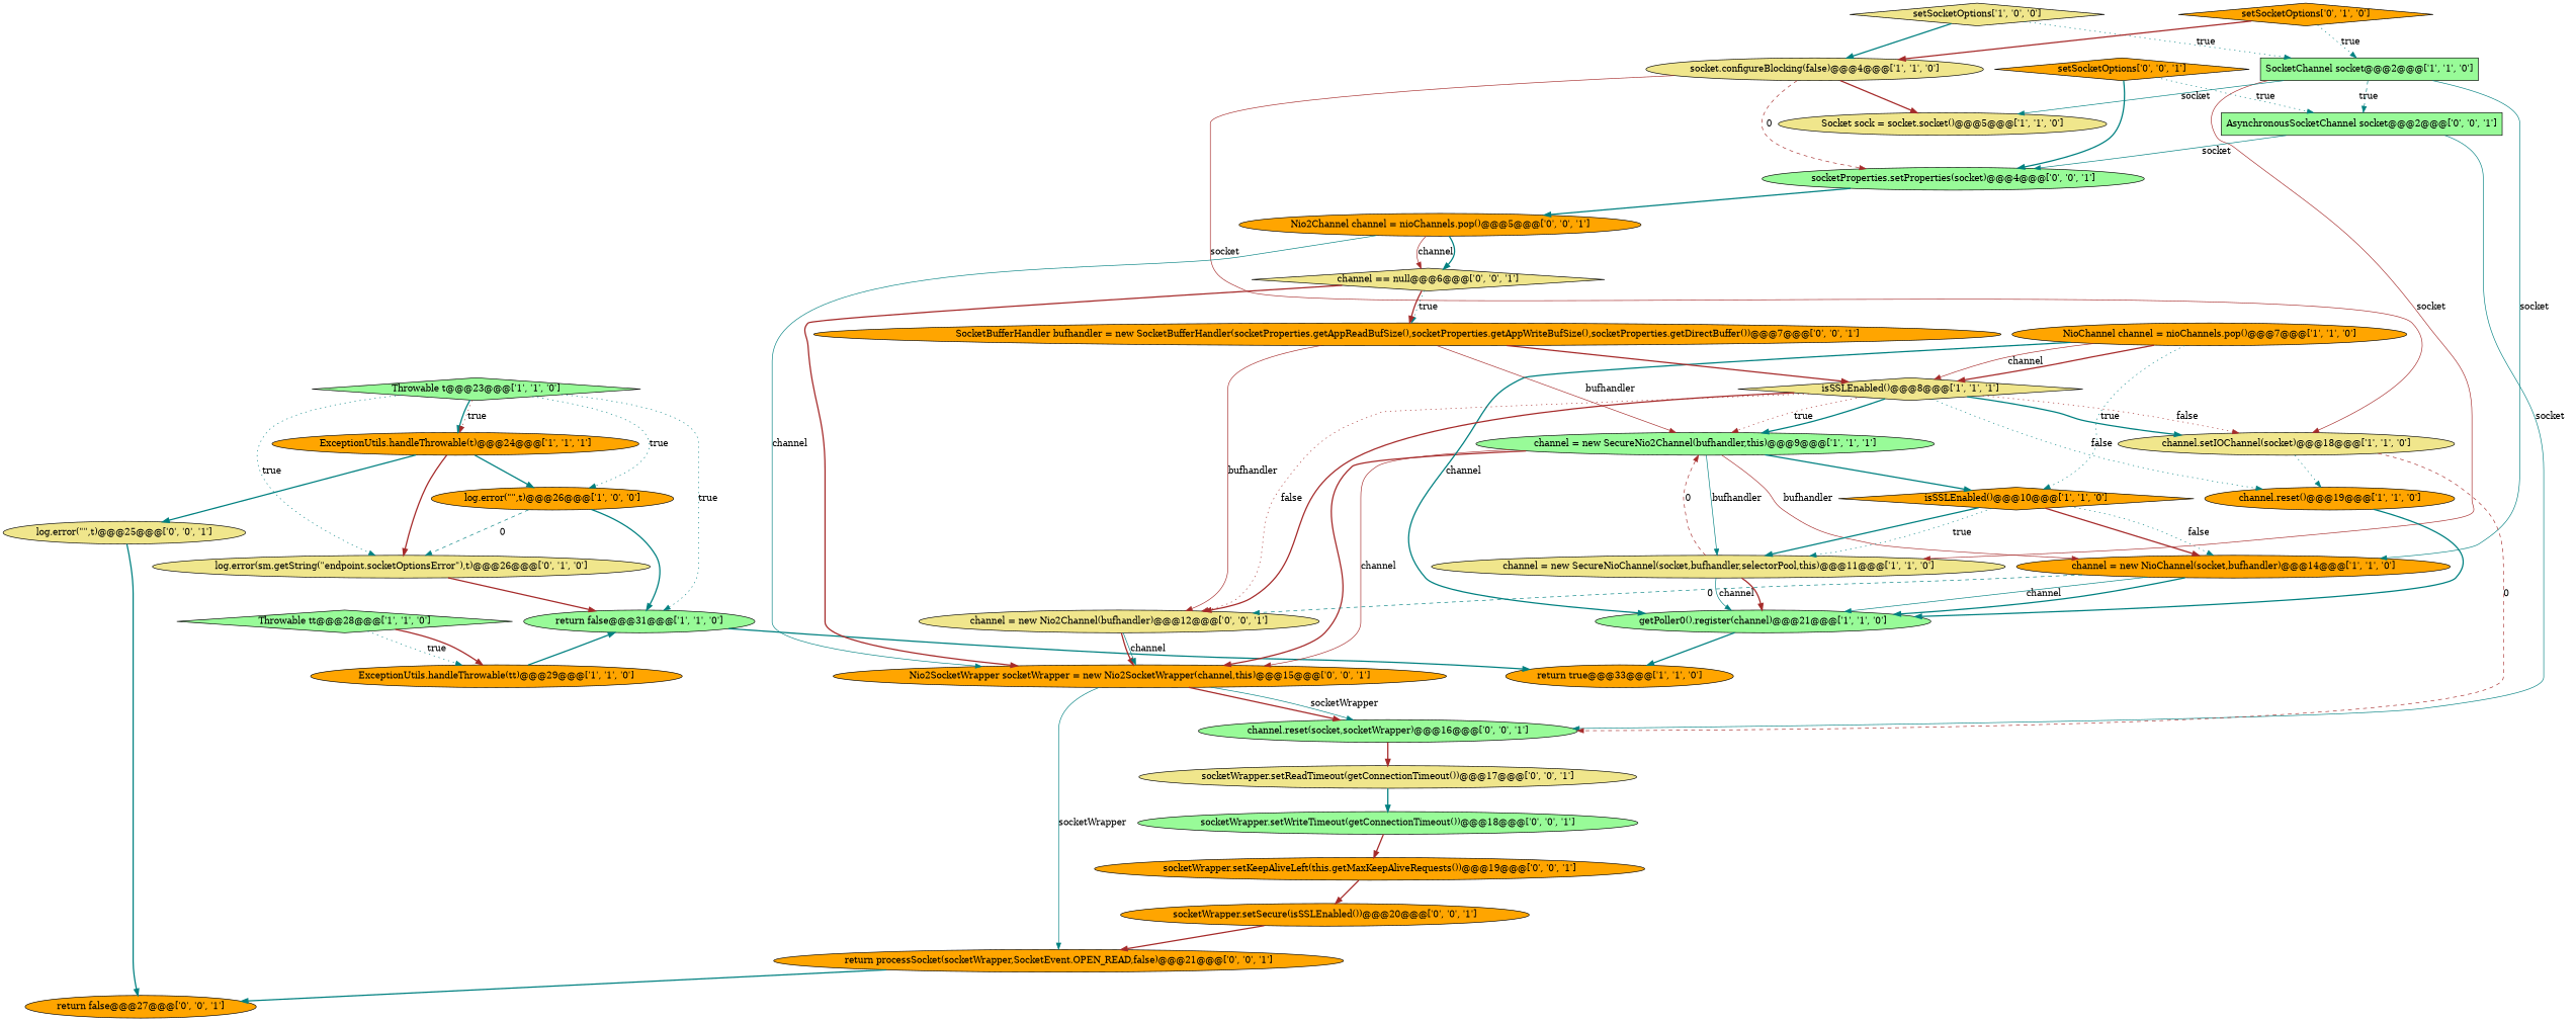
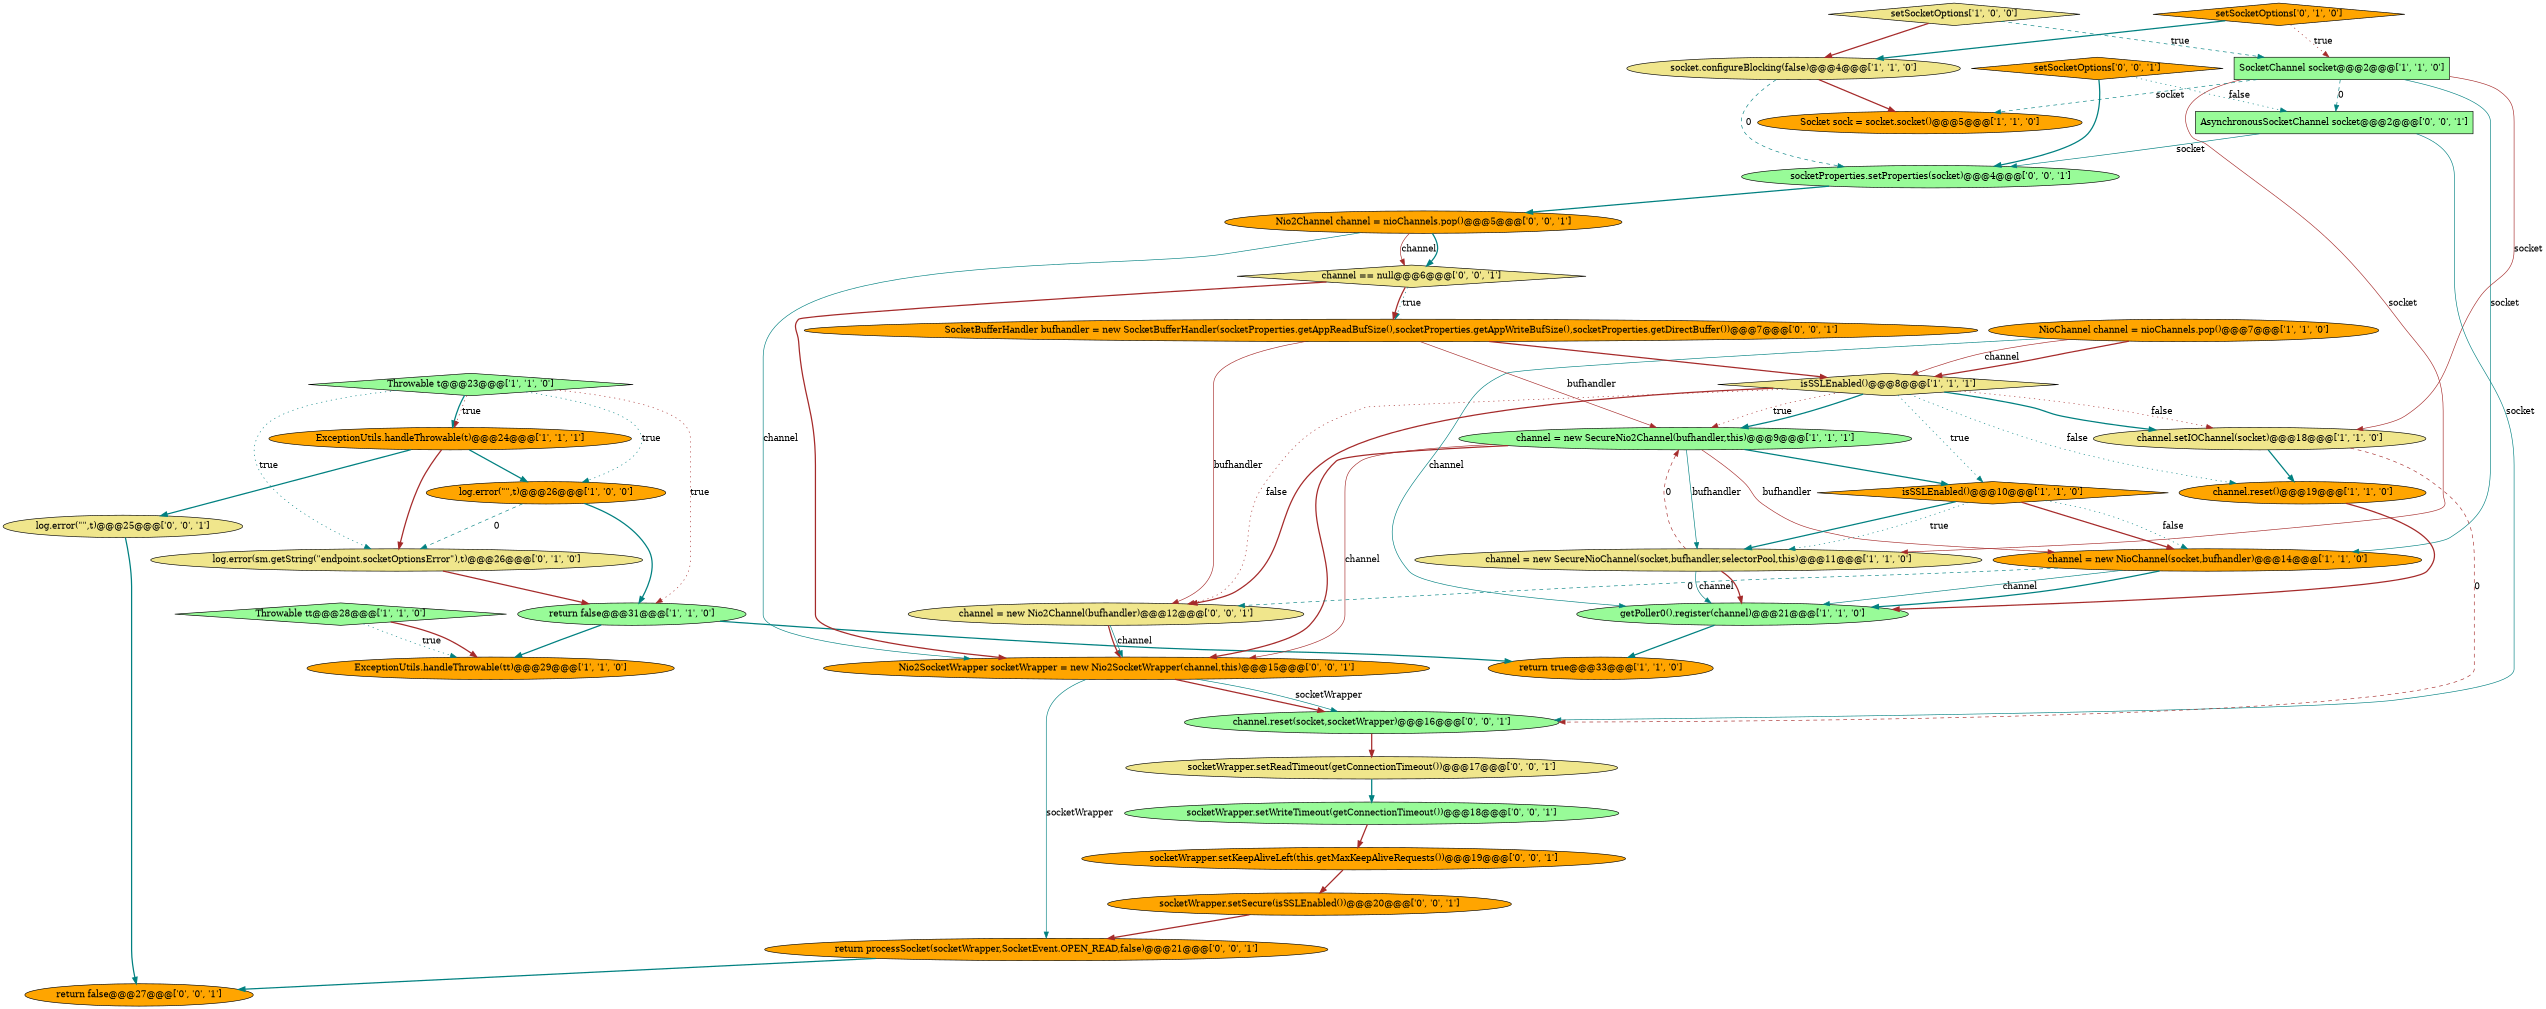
  digraph {
    node [fillcolor=orange shape=ellipse style=filled]
    edge [color=teal style=bold]
    n1 [fillcolor=palegreen label="getPoller0().register(channel)@@@21@@@['1', '1', '0']"]
    n2 [label="return true@@@33@@@['1', '1', '0']"]
    n3 [label="ExceptionUtils.handleThrowable(tt)@@@29@@@['1', '1', '0']"]
    n4 [fillcolor=palegreen label="return false@@@31@@@['1', '1', '0']"]
    n5 [fillcolor=khaki label="channel = new SecureNioChannel(socket,bufhandler,selectorPool,this)@@@11@@@['1', '1', '0']"]
    n6 [fillcolor=palegreen label="channel = new SecureNio2Channel(bufhandler,this)@@@9@@@['1', '1', '1']"]
    n7 [label="channel = new NioChannel(socket,bufhandler)@@@14@@@['1', '1', '0']"]
    n8 [label="isSSLEnabled()@@@10@@@['1', '1', '0']" shape=diamond]
    n9 [label="Nio2SocketWrapper socketWrapper = new Nio2SocketWrapper(channel,this)@@@15@@@['0', '0', '1']"]
    n10 [fillcolor=palegreen label="SocketChannel socket@@@2@@@['1', '1', '0']" shape=box]
-   n11 [fillcolor=khaki label="Socket sock = socket.socket()@@@5@@@['1', '1', '0']"]
+   n11 [label="Socket sock = socket.socket()@@@5@@@['1', '1', '0']"]
    n12 [fillcolor=palegreen label="AsynchronousSocketChannel socket@@@2@@@['0', '0', '1']" shape=box]
    n13 [fillcolor=khaki label="channel.setIOChannel(socket)@@@18@@@['1', '1', '0']"]
    n14 [fillcolor=khaki label="channel = new Nio2Channel(bufhandler)@@@12@@@['0', '0', '1']"]
    n15 [fillcolor=palegreen label="socketProperties.setProperties(socket)@@@4@@@['0', '0', '1']"]
    n16 [fillcolor=palegreen label="channel.reset(socket,socketWrapper)@@@16@@@['0', '0', '1']"]
    n17 [label="channel.reset()@@@19@@@['1', '1', '0']"]
    n18 [label="NioChannel channel = nioChannels.pop()@@@7@@@['1', '1', '0']"]
    n19 [fillcolor=khaki label="isSSLEnabled()@@@8@@@['1', '1', '1']" shape=diamond]
    n20 [fillcolor=khaki label="setSocketOptions['1', '0', '0']" shape=diamond]
    n21 [fillcolor=khaki label="socket.configureBlocking(false)@@@4@@@['1', '1', '0']"]
    n22 [fillcolor=khaki label="log.error(sm.getString(\"endpoint.socketOptionsError\"),t)@@@26@@@['0', '1', '0']"]
    n23 [label="socketWrapper.setKeepAliveLeft(this.getMaxKeepAliveRequests())@@@19@@@['0', '0', '1']"]
    n24 [label="socketWrapper.setSecure(isSSLEnabled())@@@20@@@['0', '0', '1']"]
    n25 [label="return processSocket(socketWrapper,SocketEvent.OPEN_READ,false)@@@21@@@['0', '0', '1']"]
    n26 [label="setSocketOptions['0', '0', '1']" shape=diamond]
    n27 [label="Nio2Channel channel = nioChannels.pop()@@@5@@@['0', '0', '1']"]
    n28 [label="return false@@@27@@@['0', '0', '1']"]
    n29 [label="SocketBufferHandler bufhandler = new SocketBufferHandler(socketProperties.getAppReadBufSize(),socketProperties.getAppWriteBufSize(),socketProperties.getDirectBuffer())@@@7@@@['0', '0', '1']"]
    n30 [fillcolor=khaki label="channel == null@@@6@@@['0', '0', '1']" shape=diamond]
    n31 [fillcolor=palegreen label="Throwable tt@@@28@@@['1', '1', '0']" shape=diamond]
    n32 [fillcolor=palegreen label="Throwable t@@@23@@@['1', '1', '0']" shape=diamond]
    n33 [label="ExceptionUtils.handleThrowable(t)@@@24@@@['1', '1', '1']"]
    n34 [label="log.error(\"\",t)@@@26@@@['1', '0', '0']"]
    n35 [fillcolor=khaki label="log.error(\"\",t)@@@25@@@['0', '0', '1']"]
    n36 [fillcolor=palegreen label="socketWrapper.setWriteTimeout(getConnectionTimeout())@@@18@@@['0', '0', '1']"]
    n37 [fillcolor=khaki label="socketWrapper.setReadTimeout(getConnectionTimeout())@@@17@@@['0', '0', '1']"]
    n38 [label="setSocketOptions['0', '1', '0']" shape=diamond]
    n1 -> n2
-   n3 -> n4
+   n4 -> n3
    n4 -> n2
    n5 -> n1 [label=channel style=solid]
    n5 -> n1 [color=brown]
    n5 -> n6 [color=brown label=0 style=dashed]
    n6 -> n5 [label=bufhandler style=solid]
    n6 -> n7 [color=brown label=bufhandler style=solid]
    n6 -> n8
    n6 -> n9 [color=brown]
    n6 -> n9 [color=brown label=channel style=solid]
    n7 -> n1 [label=channel style=solid]
    n7 -> n1
    n7 -> n14 [label=0 style=dashed]
    n8 -> n5
    n8 -> n5 [label=true style=dotted]
    n8 -> n7 [color=brown]
    n8 -> n7 [label=false style=dotted]
    n9 -> n16 [color=brown]
    n9 -> n16 [label=socketWrapper style=solid]
    n9 -> n25 [label=socketWrapper style=solid]
    n10 -> n5 [color=brown label=socket style=solid]
    n10 -> n7 [label=socket style=solid]
-   n10 -> n11 [label=socket style=solid]
-   n10 -> n12 [label=true style=dashed]
-   n21 -> n13 [color=brown label=socket style=solid]
+   n10 -> n11 [label=socket style=dashed]
+   n10 -> n12 [label=0 style=dashed]
+   n10 -> n13 [color=brown label=socket style=solid]
    n12 -> n15 [label=socket style=solid]
    n12 -> n16 [label=socket style=solid]
    n13 -> n16 [color=brown label=0 style=dashed]
-   n13 -> n17 [style=dotted]
+   n13 -> n17
    n14 -> n9 [color=brown]
    n14 -> n9 [label=channel style=solid]
    n15 -> n27
    n16 -> n37 [color=brown]
-   n17 -> n1
-   n18 -> n1 [label=channel]
+   n17 -> n1 [color=brown]
+   n18 -> n1 [label=channel style=solid]
    n18 -> n19 [color=brown label=channel style=solid]
    n18 -> n19 [color=brown]
    n19 -> n6 [color=brown label=true style=dotted]
    n19 -> n6
-   n18 -> n8 [label=true style=dotted]
+   n19 -> n8 [label=true style=dotted]
    n19 -> n13 [color=brown label=false style=dotted]
    n19 -> n13
    n19 -> n14 [color=brown label=false style=dotted]
    n19 -> n14 [color=brown]
    n19 -> n17 [label=false style=dotted]
-   n20 -> n10 [label=true style=dotted]
-   n20 -> n21
+   n20 -> n10 [label=true style=dashed]
+   n20 -> n21 [color=brown]
    n21 -> n11 [color=brown]
-   n21 -> n15 [color=brown label=0 style=dashed]
+   n21 -> n15 [label=0 style=dashed]
    n22 -> n4 [color=brown]
    n23 -> n24 [color=brown]
    n24 -> n25 [color=brown]
    n25 -> n28
-   n26 -> n12 [label=true style=dotted]
+   n26 -> n12 [label=false style=dotted]
    n26 -> n15
    n27 -> n9 [label=channel style=solid]
    n27 -> n30 [color=brown label=channel style=solid]
    n27 -> n30
    n29 -> n6 [color=brown label=bufhandler style=solid]
    n29 -> n14 [color=brown label=bufhandler style=solid]
    n29 -> n19 [color=brown]
    n30 -> n9 [color=brown]
    n30 -> n29 [label=true style=dotted]
    n30 -> n29 [color=brown]
    n31 -> n3 [label=true style=dotted]
    n31 -> n3 [color=brown]
-   n32 -> n4 [label=true style=dotted]
+   n32 -> n4 [color=brown label=true style=dotted]
    n32 -> n22 [label=true style=dotted]
    n32 -> n33
    n32 -> n33 [color=brown label=true style=dotted]
    n32 -> n34 [label=true style=dotted]
    n33 -> n22 [color=brown]
    n33 -> n34
    n33 -> n35
    n34 -> n4
    n34 -> n22 [label=0 style=dashed]
    n35 -> n28
    n36 -> n23 [color=brown]
    n37 -> n36
-   n38 -> n10 [label=true style=dotted]
-   n38 -> n21 [color=brown]
+   n38 -> n10 [color=brown label=true style=dotted]
+   n38 -> n21
  }
